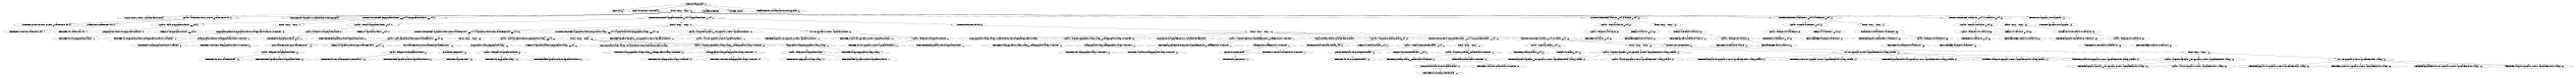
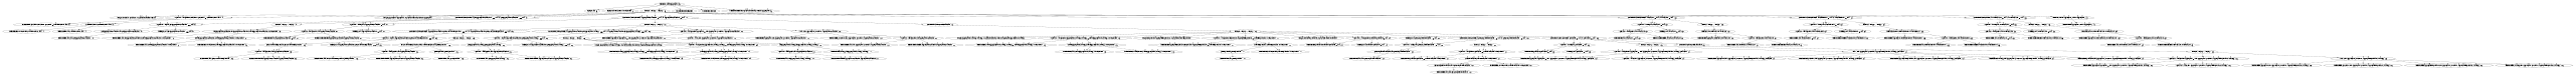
  digraph {
    n1 [label=<(METHOD,createAggregator)<SUB>93</SUB>>]
    n2 [label=<(PARAM,this)<SUB>93</SUB>>]
    n3 [label=<(PARAM,RouteContext routeContext)<SUB>93</SUB>>]
    n4 [label=<(BLOCK,&lt;empty&gt;,&lt;empty&gt;)<SUB>93</SUB>>]
    n5 [label=<(MODIFIER,PROTECTED)>]
    n6 [label=<(MODIFIER,VIRTUAL)>]
    n7 [label=<(METHOD_RETURN,org.apache.camel.processor.Aggregator)<SUB>93</SUB>>]
    n8 [label=<(LOCAL,Processor processor: org.apache.camel.Processor)>]
    n9 [label=<(&lt;operator&gt;.assignment,Processor processor = createProcessor(this))<SUB>94</SUB>>]
    n10 [label=<(LOCAL,Aggregator aggregator: org.apache.camel.processor.Aggregator)>]
    n11 [label=<(CONTROL_STRUCTURE,if (getAggregationCollection() == null),if (getAggregationCollection() == null))<SUB>97</SUB>>]
    n12 [label=<(CONTROL_STRUCTURE,if (aggregationCollection != null),if (aggregationCollection != null))<SUB>101</SUB>>]
    n13 [label=<(CONTROL_STRUCTURE,if (batchSize != null),if (batchSize != null))<SUB>130</SUB>>]
    n14 [label=<(CONTROL_STRUCTURE,if (batchTimeout != null),if (batchTimeout != null))<SUB>134</SUB>>]
    n15 [label=<(CONTROL_STRUCTURE,if (outBatchSize != null),if (outBatchSize != null))<SUB>138</SUB>>]
    n16 [label=<(RETURN,return aggregator;,return aggregator;)<SUB>142</SUB>>]
    n17 [label=<(IDENTIFIER,processor,Processor processor = createProcessor(this))<SUB>94</SUB>>]
    n18 [label=<(createProcessor,createProcessor(this))<SUB>94</SUB>>]
    n19 [label=<(&lt;operator&gt;.equals,getAggregationCollection() == null)<SUB>94</SUB>>]
    n20 [label=<(BLOCK,&lt;empty&gt;,&lt;empty&gt;)<SUB>97</SUB>>]
    n21 [label=<(&lt;operator&gt;.notEquals,aggregationCollection != null)<SUB>101</SUB>>]
    n22 [label=<(BLOCK,&lt;empty&gt;,&lt;empty&gt;)<SUB>101</SUB>>]
    n23 [label=<(CONTROL_STRUCTURE,else,else)<SUB>113</SUB>>]
    n24 [label=<(&lt;operator&gt;.notEquals,batchSize != null)<SUB>130</SUB>>]
    n25 [label=<(BLOCK,&lt;empty&gt;,&lt;empty&gt;)<SUB>130</SUB>>]
    n26 [label=<(&lt;operator&gt;.notEquals,batchTimeout != null)<SUB>134</SUB>>]
    n27 [label=<(BLOCK,&lt;empty&gt;,&lt;empty&gt;)<SUB>134</SUB>>]
    n28 [label=<(&lt;operator&gt;.notEquals,outBatchSize != null)<SUB>138</SUB>>]
    n29 [label=<(BLOCK,&lt;empty&gt;,&lt;empty&gt;)<SUB>138</SUB>>]
    n30 [label=<(IDENTIFIER,aggregator,return aggregator;)<SUB>142</SUB>>]
    n31 [label=<(IDENTIFIER,routeContext,createProcessor(this))<SUB>94</SUB>>]
    n32 [label=<(IDENTIFIER,this,createProcessor(this))<SUB>94</SUB>>]
    n33 [label=<(getAggregationCollection,this.getAggregationCollection())<SUB>97</SUB>>]
    n34 [label=<(LITERAL,null,getAggregationCollection() == null)<SUB>97</SUB>>]
    n35 [label=<(setAggregationCollection,setAggregationCollection(createAggregationCollection(routeContext)))<SUB>98</SUB>>]
    n36 [label=<(IDENTIFIER,this,this.getAggregationCollection())<SUB>97</SUB>>]
    n37 [label=<(IDENTIFIER,this,setAggregationCollection(createAggregationCollection(routeContext)))<SUB>98</SUB>>]
    n38 [label=<(createAggregationCollection,createAggregationCollection(routeContext))<SUB>98</SUB>>]
    n39 [label=<(IDENTIFIER,this,createAggregationCollection(routeContext))<SUB>98</SUB>>]
    n40 [label=<(IDENTIFIER,routeContext,createAggregationCollection(routeContext))<SUB>98</SUB>>]
    n41 [label=<(&lt;operator&gt;.fieldAccess,this.aggregationCollection)<SUB>101</SUB>>]
    n42 [label=<(LITERAL,null,aggregationCollection != null)<SUB>101</SUB>>]
    n43 [label=<(CONTROL_STRUCTURE,if (aggregationCollection.getCorrelationExpression() == null),if (aggregationCollection.getCorrelationExpression() == null))<SUB>105</SUB>>]
    n44 [label=<(CONTROL_STRUCTURE,if (aggregationCollection.getAggregationStrategy() == null),if (aggregationCollection.getAggregationStrategy() == null))<SUB>108</SUB>>]
    n45 [label=<(&lt;operator&gt;.assignment,aggregator = new Aggregator(processor, aggregationCollection))<SUB>112</SUB>>]
    n46 [label=<(&lt;init&gt;,new Aggregator(processor, aggregationCollection))<SUB>112</SUB>>]
    n47 [label=<(BLOCK,&lt;empty&gt;,&lt;empty&gt;)<SUB>113</SUB>>]
    n48 [label=<(IDENTIFIER,this,aggregationCollection != null)<SUB>101</SUB>>]
    n49 [label=<(FIELD_IDENTIFIER,aggregationCollection,aggregationCollection)<SUB>101</SUB>>]
    n50 [label=<(&lt;operator&gt;.equals,aggregationCollection.getCorrelationExpression() == null)<SUB>105</SUB>>]
    n51 [label=<(BLOCK,&lt;empty&gt;,&lt;empty&gt;)<SUB>105</SUB>>]
    n52 [label=<(&lt;operator&gt;.equals,aggregationCollection.getAggregationStrategy() == null)<SUB>108</SUB>>]
    n53 [label=<(BLOCK,&lt;empty&gt;,&lt;empty&gt;)<SUB>108</SUB>>]
    n54 [label=<(IDENTIFIER,aggregator,aggregator = new Aggregator(processor, aggregationCollection))<SUB>112</SUB>>]
    n55 [label=<(&lt;operator&gt;.alloc,new Aggregator(processor, aggregationCollection))<SUB>112</SUB>>]
    n56 [label=<(IDENTIFIER,aggregator,new Aggregator(processor, aggregationCollection))<SUB>112</SUB>>]
    n57 [label=<(IDENTIFIER,processor,new Aggregator(processor, aggregationCollection))<SUB>112</SUB>>]
    n58 [label=<(&lt;operator&gt;.fieldAccess,this.aggregationCollection)<SUB>112</SUB>>]
    n59 [label=<(getCorrelationExpression,getCorrelationExpression())<SUB>105</SUB>>]
    n60 [label=<(LITERAL,null,aggregationCollection.getCorrelationExpression() == null)<SUB>105</SUB>>]
    n61 [label=<(setCorrelationExpression,setCorrelationExpression(getExpression()))<SUB>106</SUB>>]
    n62 [label=<(&lt;operator&gt;.fieldAccess,this.aggregationCollection)<SUB>105</SUB>>]
    n63 [label=<(IDENTIFIER,this,getCorrelationExpression())<SUB>105</SUB>>]
    n64 [label=<(FIELD_IDENTIFIER,aggregationCollection,aggregationCollection)<SUB>105</SUB>>]
    n65 [label=<(&lt;operator&gt;.fieldAccess,this.aggregationCollection)<SUB>106</SUB>>]
    n66 [label=<(getExpression,getExpression())<SUB>106</SUB>>]
    n67 [label=<(IDENTIFIER,this,setCorrelationExpression(getExpression()))<SUB>106</SUB>>]
    n68 [label=<(FIELD_IDENTIFIER,aggregationCollection,aggregationCollection)<SUB>106</SUB>>]
    n69 [label=<(IDENTIFIER,this,getExpression())<SUB>106</SUB>>]
    n70 [label=<(getAggregationStrategy,getAggregationStrategy())<SUB>108</SUB>>]
    n71 [label=<(LITERAL,null,aggregationCollection.getAggregationStrategy() == null)<SUB>108</SUB>>]
    n72 [label=<(LOCAL,AggregationStrategy strategy: org.apache.camel.processor.aggregate.AggregationStrategy)>]
    n73 [label=<(&lt;operator&gt;.assignment,AggregationStrategy strategy = createAggregationStrategy(routeContext))<SUB>109</SUB>>]
    n74 [label=<(setAggregationStrategy,setAggregationStrategy(strategy))<SUB>110</SUB>>]
    n75 [label=<(&lt;operator&gt;.fieldAccess,this.aggregationCollection)<SUB>108</SUB>>]
    n76 [label=<(IDENTIFIER,this,getAggregationStrategy())<SUB>108</SUB>>]
    n77 [label=<(FIELD_IDENTIFIER,aggregationCollection,aggregationCollection)<SUB>108</SUB>>]
    n78 [label=<(IDENTIFIER,strategy,AggregationStrategy strategy = createAggregationStrategy(routeContext))<SUB>109</SUB>>]
    n79 [label=<(createAggregationStrategy,createAggregationStrategy(routeContext))<SUB>109</SUB>>]
    n80 [label=<(&lt;operator&gt;.fieldAccess,this.aggregationCollection)<SUB>110</SUB>>]
    n81 [label=<(IDENTIFIER,strategy,setAggregationStrategy(strategy))<SUB>110</SUB>>]
    n82 [label=<(IDENTIFIER,this,createAggregationStrategy(routeContext))<SUB>109</SUB>>]
    n83 [label=<(IDENTIFIER,routeContext,createAggregationStrategy(routeContext))<SUB>109</SUB>>]
    n84 [label=<(IDENTIFIER,this,setAggregationStrategy(strategy))<SUB>110</SUB>>]
    n85 [label=<(FIELD_IDENTIFIER,aggregationCollection,aggregationCollection)<SUB>110</SUB>>]
    n86 [label=<(IDENTIFIER,this,new Aggregator(processor, aggregationCollection))<SUB>112</SUB>>]
    n87 [label=<(FIELD_IDENTIFIER,aggregationCollection,aggregationCollection)<SUB>112</SUB>>]
    n88 [label=<(LOCAL,AggregationStrategy strategy: org.apache.camel.processor.aggregate.AggregationStrategy)>]
    n89 [label=<(&lt;operator&gt;.assignment,AggregationStrategy strategy = createAggregationStrategy(routeContext))<SUB>115</SUB>>]
    n90 [label=<(LOCAL,Expression aggregateExpression: org.apache.camel.Expression)>]
    n91 [label=<(&lt;operator&gt;.assignment,Expression aggregateExpression = createExpression(routeContext))<SUB>117</SUB>>]
    n92 [label=<(LOCAL,Predicate predicate: org.apache.camel.Predicate)>]
    n93 [label=<(&lt;operator&gt;.assignment,Predicate predicate = null)<SUB>119</SUB>>]
    n94 [label=<(CONTROL_STRUCTURE,if (getCompletedPredicate() != null),if (getCompletedPredicate() != null))<SUB>120</SUB>>]
    n95 [label=<(CONTROL_STRUCTURE,if (predicate != null),if (predicate != null))<SUB>123</SUB>>]
    n96 [label=<(IDENTIFIER,strategy,AggregationStrategy strategy = createAggregationStrategy(routeContext))<SUB>115</SUB>>]
    n97 [label=<(createAggregationStrategy,createAggregationStrategy(routeContext))<SUB>115</SUB>>]
    n98 [label=<(IDENTIFIER,aggregateExpression,Expression aggregateExpression = createExpression(routeContext))<SUB>117</SUB>>]
    n99 [label=<(createExpression,createExpression(routeContext))<SUB>117</SUB>>]
    n100 [label=<(IDENTIFIER,predicate,Predicate predicate = null)<SUB>119</SUB>>]
    n101 [label=<(LITERAL,null,Predicate predicate = null)<SUB>119</SUB>>]
    n102 [label=<(&lt;operator&gt;.notEquals,getCompletedPredicate() != null)<SUB>120</SUB>>]
    n103 [label=<(BLOCK,&lt;empty&gt;,&lt;empty&gt;)<SUB>120</SUB>>]
    n104 [label=<(&lt;operator&gt;.notEquals,predicate != null)<SUB>123</SUB>>]
    n105 [label=<(BLOCK,&lt;empty&gt;,&lt;empty&gt;)<SUB>123</SUB>>]
    n106 [label=<(CONTROL_STRUCTURE,else,else)<SUB>125</SUB>>]
    n107 [label=<(IDENTIFIER,this,createAggregationStrategy(routeContext))<SUB>115</SUB>>]
    n108 [label=<(IDENTIFIER,routeContext,createAggregationStrategy(routeContext))<SUB>115</SUB>>]
    n109 [label=<(getExpression,getExpression())<SUB>117</SUB>>]
    n110 [label=<(IDENTIFIER,routeContext,createExpression(routeContext))<SUB>117</SUB>>]
    n111 [label=<(IDENTIFIER,this,getExpression())<SUB>117</SUB>>]
    n112 [label=<(getCompletedPredicate,this.getCompletedPredicate())<SUB>120</SUB>>]
    n113 [label=<(LITERAL,null,getCompletedPredicate() != null)<SUB>120</SUB>>]
    n114 [label=<(&lt;operator&gt;.assignment,predicate = createPredicate(routeContext))<SUB>121</SUB>>]
    n115 [label=<(IDENTIFIER,this,this.getCompletedPredicate())<SUB>120</SUB>>]
    n116 [label=<(IDENTIFIER,predicate,predicate = createPredicate(routeContext))<SUB>121</SUB>>]
    n117 [label=<(createPredicate,createPredicate(routeContext))<SUB>121</SUB>>]
    n118 [label=<(getCompletedPredicate,this.getCompletedPredicate())<SUB>121</SUB>>]
    n119 [label=<(IDENTIFIER,routeContext,createPredicate(routeContext))<SUB>121</SUB>>]
    n120 [label=<(IDENTIFIER,this,this.getCompletedPredicate())<SUB>121</SUB>>]
    n121 [label=<(IDENTIFIER,predicate,predicate != null)<SUB>123</SUB>>]
    n122 [label=<(LITERAL,null,predicate != null)<SUB>123</SUB>>]
    n123 [label=<(&lt;operator&gt;.assignment,aggregator = new Aggregator(processor, aggregateExpression, strategy, predicate))<SUB>124</SUB>>]
    n124 [label=<(&lt;init&gt;,new Aggregator(processor, aggregateExpression, strategy, predicate))<SUB>124</SUB>>]
    n125 [label=<(BLOCK,&lt;empty&gt;,&lt;empty&gt;)<SUB>125</SUB>>]
    n126 [label=<(IDENTIFIER,aggregator,aggregator = new Aggregator(processor, aggregateExpression, strategy, predicate))<SUB>124</SUB>>]
    n127 [label=<(&lt;operator&gt;.alloc,new Aggregator(processor, aggregateExpression, strategy, predicate))<SUB>124</SUB>>]
    n128 [label=<(IDENTIFIER,aggregator,new Aggregator(processor, aggregateExpression, strategy, predicate))<SUB>124</SUB>>]
    n129 [label=<(IDENTIFIER,processor,new Aggregator(processor, aggregateExpression, strategy, predicate))<SUB>124</SUB>>]
    n130 [label=<(IDENTIFIER,aggregateExpression,new Aggregator(processor, aggregateExpression, strategy, predicate))<SUB>124</SUB>>]
    n131 [label=<(IDENTIFIER,strategy,new Aggregator(processor, aggregateExpression, strategy, predicate))<SUB>124</SUB>>]
    n132 [label=<(IDENTIFIER,predicate,new Aggregator(processor, aggregateExpression, strategy, predicate))<SUB>124</SUB>>]
    n133 [label=<(&lt;operator&gt;.assignment,aggregator = new Aggregator(processor, aggregateExpression, strategy))<SUB>126</SUB>>]
    n134 [label=<(&lt;init&gt;,new Aggregator(processor, aggregateExpression, strategy))<SUB>126</SUB>>]
    n135 [label=<(IDENTIFIER,aggregator,aggregator = new Aggregator(processor, aggregateExpression, strategy))<SUB>126</SUB>>]
    n136 [label=<(&lt;operator&gt;.alloc,new Aggregator(processor, aggregateExpression, strategy))<SUB>126</SUB>>]
    n137 [label=<(IDENTIFIER,aggregator,new Aggregator(processor, aggregateExpression, strategy))<SUB>126</SUB>>]
    n138 [label=<(IDENTIFIER,processor,new Aggregator(processor, aggregateExpression, strategy))<SUB>126</SUB>>]
    n139 [label=<(IDENTIFIER,aggregateExpression,new Aggregator(processor, aggregateExpression, strategy))<SUB>126</SUB>>]
    n140 [label=<(IDENTIFIER,strategy,new Aggregator(processor, aggregateExpression, strategy))<SUB>126</SUB>>]
    n141 [label=<(&lt;operator&gt;.fieldAccess,this.batchSize)<SUB>130</SUB>>]
    n142 [label=<(LITERAL,null,batchSize != null)<SUB>130</SUB>>]
    n143 [label=<(setBatchSize,setBatchSize(batchSize))<SUB>131</SUB>>]
    n144 [label=<(IDENTIFIER,this,batchSize != null)<SUB>130</SUB>>]
    n145 [label=<(FIELD_IDENTIFIER,batchSize,batchSize)<SUB>130</SUB>>]
    n146 [label=<(IDENTIFIER,aggregator,setBatchSize(batchSize))<SUB>131</SUB>>]
    n147 [label=<(&lt;operator&gt;.fieldAccess,this.batchSize)<SUB>131</SUB>>]
    n148 [label=<(IDENTIFIER,this,setBatchSize(batchSize))<SUB>131</SUB>>]
    n149 [label=<(FIELD_IDENTIFIER,batchSize,batchSize)<SUB>131</SUB>>]
    n150 [label=<(&lt;operator&gt;.fieldAccess,this.batchTimeout)<SUB>134</SUB>>]
    n151 [label=<(LITERAL,null,batchTimeout != null)<SUB>134</SUB>>]
    n152 [label=<(setBatchTimeout,setBatchTimeout(batchTimeout))<SUB>135</SUB>>]
    n153 [label=<(IDENTIFIER,this,batchTimeout != null)<SUB>134</SUB>>]
    n154 [label=<(FIELD_IDENTIFIER,batchTimeout,batchTimeout)<SUB>134</SUB>>]
    n155 [label=<(IDENTIFIER,aggregator,setBatchTimeout(batchTimeout))<SUB>135</SUB>>]
    n156 [label=<(&lt;operator&gt;.fieldAccess,this.batchTimeout)<SUB>135</SUB>>]
    n157 [label=<(IDENTIFIER,this,setBatchTimeout(batchTimeout))<SUB>135</SUB>>]
    n158 [label=<(FIELD_IDENTIFIER,batchTimeout,batchTimeout)<SUB>135</SUB>>]
    n159 [label=<(&lt;operator&gt;.fieldAccess,this.outBatchSize)<SUB>138</SUB>>]
    n160 [label=<(LITERAL,null,outBatchSize != null)<SUB>138</SUB>>]
    n161 [label=<(setOutBatchSize,setOutBatchSize(outBatchSize))<SUB>139</SUB>>]
    n162 [label=<(IDENTIFIER,this,outBatchSize != null)<SUB>138</SUB>>]
    n163 [label=<(FIELD_IDENTIFIER,outBatchSize,outBatchSize)<SUB>138</SUB>>]
    n164 [label=<(IDENTIFIER,aggregator,setOutBatchSize(outBatchSize))<SUB>139</SUB>>]
    n165 [label=<(&lt;operator&gt;.fieldAccess,this.outBatchSize)<SUB>139</SUB>>]
    n166 [label=<(IDENTIFIER,this,setOutBatchSize(outBatchSize))<SUB>139</SUB>>]
    n167 [label=<(FIELD_IDENTIFIER,outBatchSize,outBatchSize)<SUB>139</SUB>>]
    n1 -> n2
    n1 -> n3
    n1 -> n4
    n1 -> n5
    n1 -> n6
    n1 -> n7
    n4 -> n8
    n4 -> n9
    n4 -> n10
    n4 -> n11
    n4 -> n12
    n4 -> n13
    n4 -> n14
    n4 -> n15
    n4 -> n16
    n9 -> n17
    n9 -> n18
    n11 -> n19
    n11 -> n20
    n12 -> n21
    n12 -> n22
    n12 -> n23
    n13 -> n24
    n13 -> n25
    n14 -> n26
    n14 -> n27
    n15 -> n28
    n15 -> n29
    n16 -> n30
    n18 -> n31
    n18 -> n32
    n19 -> n33
    n19 -> n34
    n20 -> n35
    n21 -> n41
    n21 -> n42
    n22 -> n43
    n22 -> n44
    n22 -> n45
    n22 -> n46
    n23 -> n47
    n24 -> n141
    n24 -> n142
    n25 -> n143
    n26 -> n150
    n26 -> n151
    n27 -> n152
    n28 -> n159
    n28 -> n160
    n29 -> n161
    n33 -> n36
    n35 -> n37
    n35 -> n38
    n38 -> n39
    n38 -> n40
    n41 -> n48
    n41 -> n49
    n43 -> n50
    n43 -> n51
    n44 -> n52
    n44 -> n53
    n45 -> n54
    n45 -> n55
    n46 -> n56
    n46 -> n57
    n46 -> n58
    n47 -> n88
    n47 -> n89
    n47 -> n90
    n47 -> n91
    n47 -> n92
    n47 -> n93
    n47 -> n94
    n47 -> n95
    n50 -> n59
    n50 -> n60
    n51 -> n61
    n52 -> n70
    n52 -> n71
    n53 -> n72
    n53 -> n73
    n53 -> n74
    n58 -> n86
    n58 -> n87
    n59 -> n62
    n61 -> n65
    n61 -> n66
    n62 -> n63
    n62 -> n64
    n65 -> n67
    n65 -> n68
    n66 -> n69
    n70 -> n75
    n73 -> n78
    n73 -> n79
    n74 -> n80
    n74 -> n81
    n75 -> n76
    n75 -> n77
    n79 -> n82
    n79 -> n83
    n80 -> n84
    n80 -> n85
    n89 -> n96
    n89 -> n97
    n91 -> n98
    n91 -> n99
    n93 -> n100
    n93 -> n101
    n94 -> n102
    n94 -> n103
    n95 -> n104
    n95 -> n105
    n95 -> n106
    n97 -> n107
    n97 -> n108
    n99 -> n109
    n99 -> n110
    n102 -> n112
-   n102 -> n113
+   n113 -> n102
    n103 -> n114
    n104 -> n121
    n104 -> n122
    n105 -> n123
    n105 -> n124
    n106 -> n125
    n109 -> n111
    n112 -> n115
    n114 -> n116
    n114 -> n117
    n117 -> n118
    n117 -> n119
    n118 -> n120
    n123 -> n126
    n123 -> n127
    n124 -> n128
    n124 -> n129
    n124 -> n130
    n124 -> n131
    n124 -> n132
    n125 -> n133
    n125 -> n134
    n133 -> n135
    n133 -> n136
    n134 -> n137
    n134 -> n138
    n134 -> n139
    n134 -> n140
    n141 -> n144
    n141 -> n145
    n143 -> n146
    n143 -> n147
    n147 -> n148
    n147 -> n149
    n150 -> n153
    n150 -> n154
    n152 -> n155
    n152 -> n156
    n156 -> n157
    n156 -> n158
    n159 -> n162
    n159 -> n163
    n161 -> n164
    n161 -> n165
    n165 -> n166
    n165 -> n167
  }
